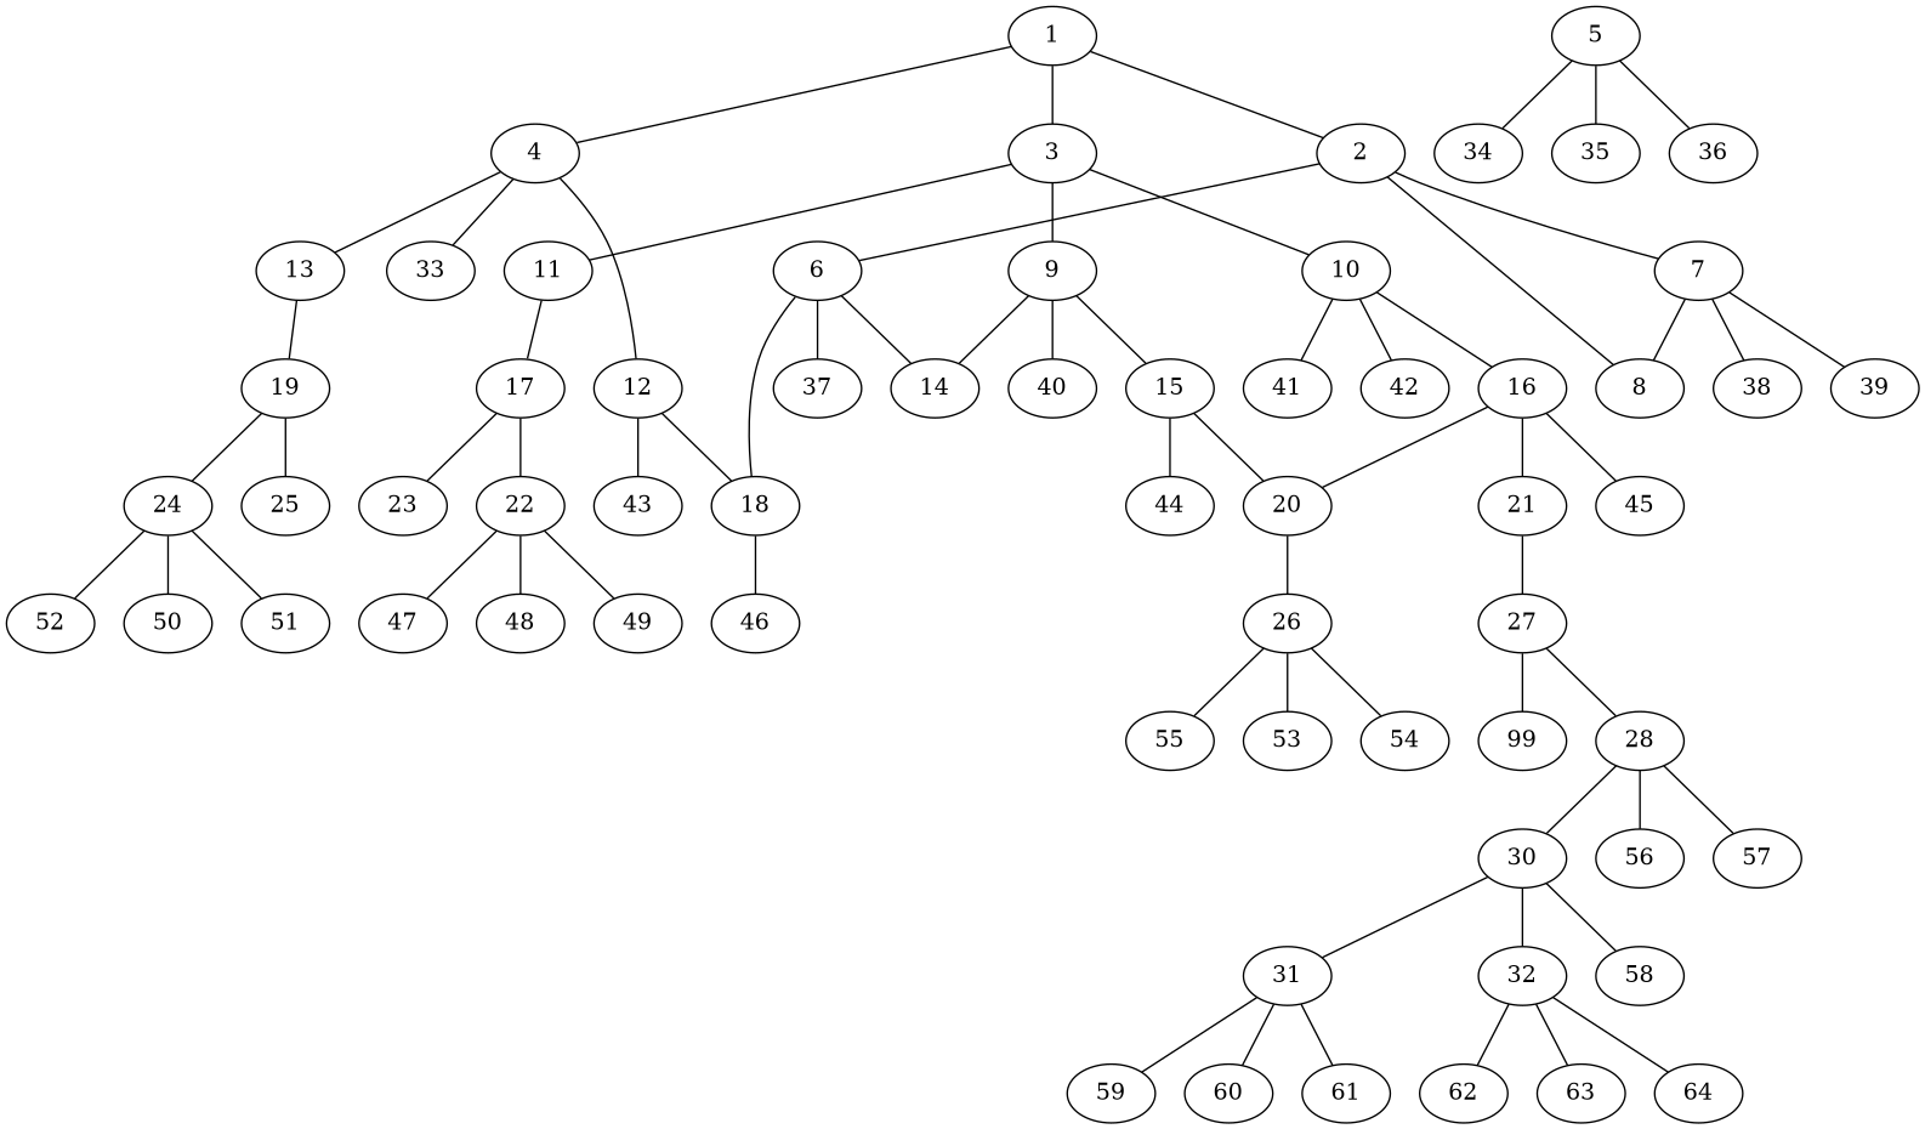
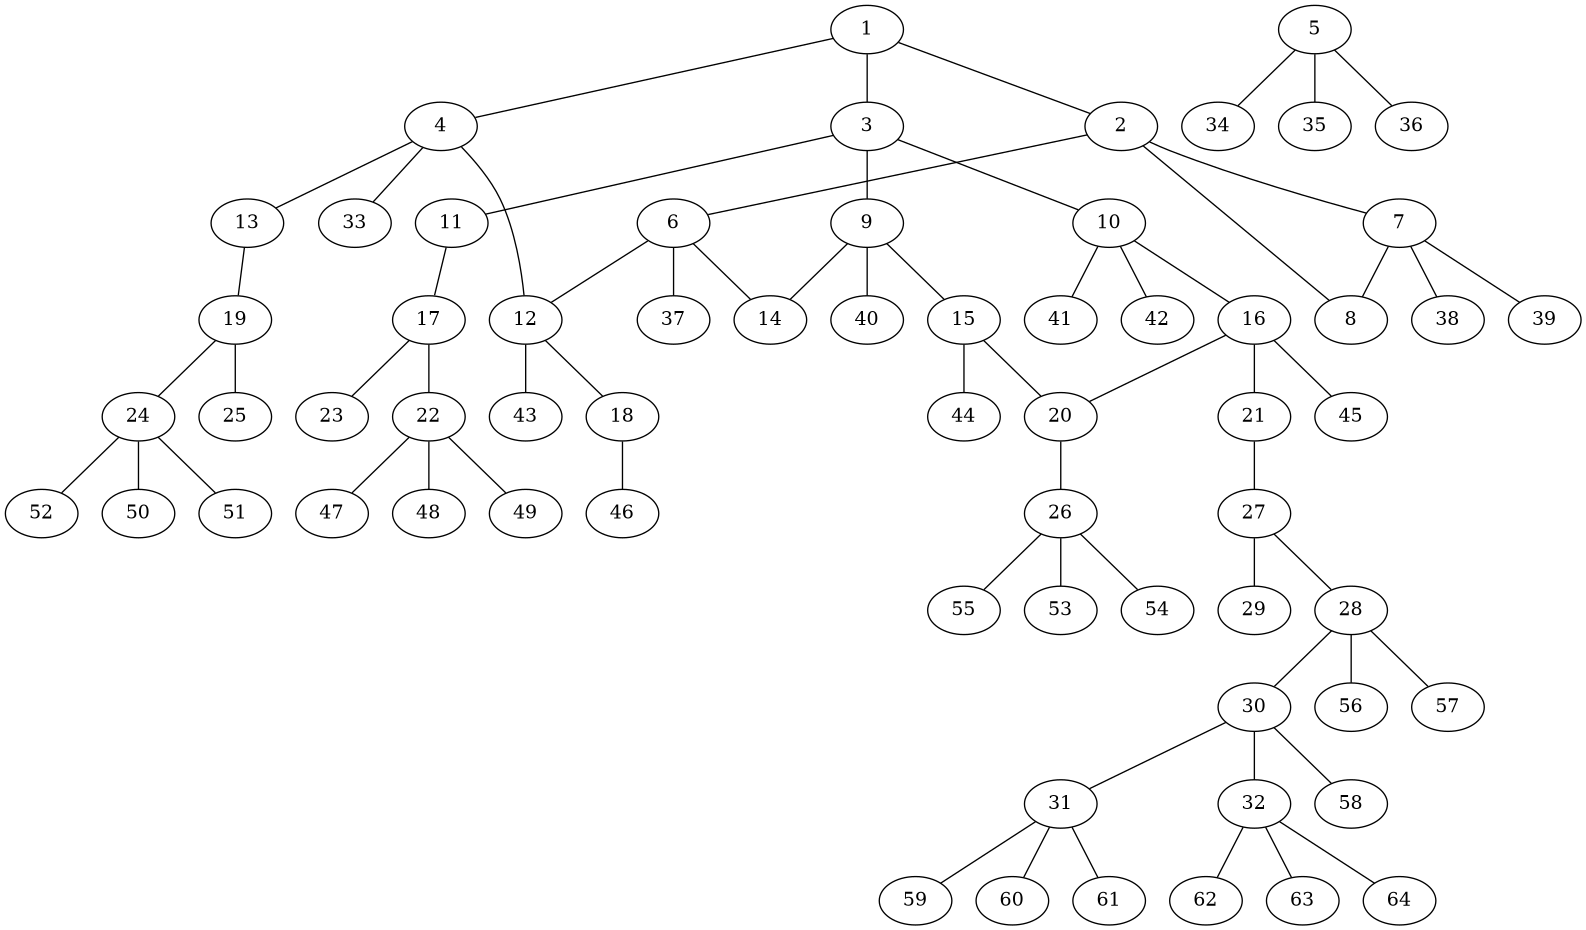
  graph {
    node [chem=H]
    edge [valence=1]
    1 [chem=C]
    2 [chem=C]
    3 [chem=C]
    4 [chem=C]
    6 [chem=C]
    7 [chem=C]
    8 [chem=O]
    9 [chem=C]
    10 [chem=C]
    11 [chem=O]
    12 [chem=C]
    13 [chem=O]
    33
    5 [chem=C]
    34
    35
    36
    14 [chem=O]
    37
    38
    39
    15 [chem=C]
    40
    16 [chem=C]
    41
    42
    17 [chem=C]
    18 [chem=O]
    43
    19 [chem=C]
    20 [chem=C]
    44
    21 [chem=O]
    45
    22 [chem=C]
    23 [chem=O]
    46
    24 [chem=C]
    25 [chem=O]
    26 [chem=C]
    27 [chem=C]
    47
    48
    49
    50
    51
    52
    53
    54
    55
    28 [chem=C]
-   29 [chem=O label=99]
+   29 [chem=O]
    30 [chem=C]
    56
    57
    31 [chem=C]
    32 [chem=C]
    58
    59
    60
    61
    62
    63
    64
    1 -- 2
    1 -- 3
    1 -- 4
    2 -- 6
    2 -- 7
    2 -- 8
    3 -- 9
    3 -- 10
    3 -- 11
    4 -- 12
    4 -- 13
    4 -- 33
-   6 -- 18
+   6 -- 12
    6 -- 14
    6 -- 37
    7 -- 8
    7 -- 38
    7 -- 39
    9 -- 14
    9 -- 15
    9 -- 40
    10 -- 16
    10 -- 41
    10 -- 42
    11 -- 17
    12 -- 18
    12 -- 43
    13 -- 19
    5 -- 34
    5 -- 35
    5 -- 36
    15 -- 20 [valence=2]
    15 -- 44
    16 -- 20
    16 -- 21
    16 -- 45
    17 -- 22
    17 -- 23 [valence=2]
    18 -- 46
    19 -- 24
    19 -- 25 [valence=2]
    20 -- 26
    21 -- 27
    22 -- 47
    22 -- 48
    22 -- 49
    24 -- 50
    24 -- 51
    24 -- 52
    26 -- 53
    26 -- 54
    26 -- 55
    27 -- 28
    27 -- 29 [valence=2]
    28 -- 30
    28 -- 56
    28 -- 57
    30 -- 31
    30 -- 32
    30 -- 58
    31 -- 59
    31 -- 60
    31 -- 61
    32 -- 62
    32 -- 63
    32 -- 64
  }
